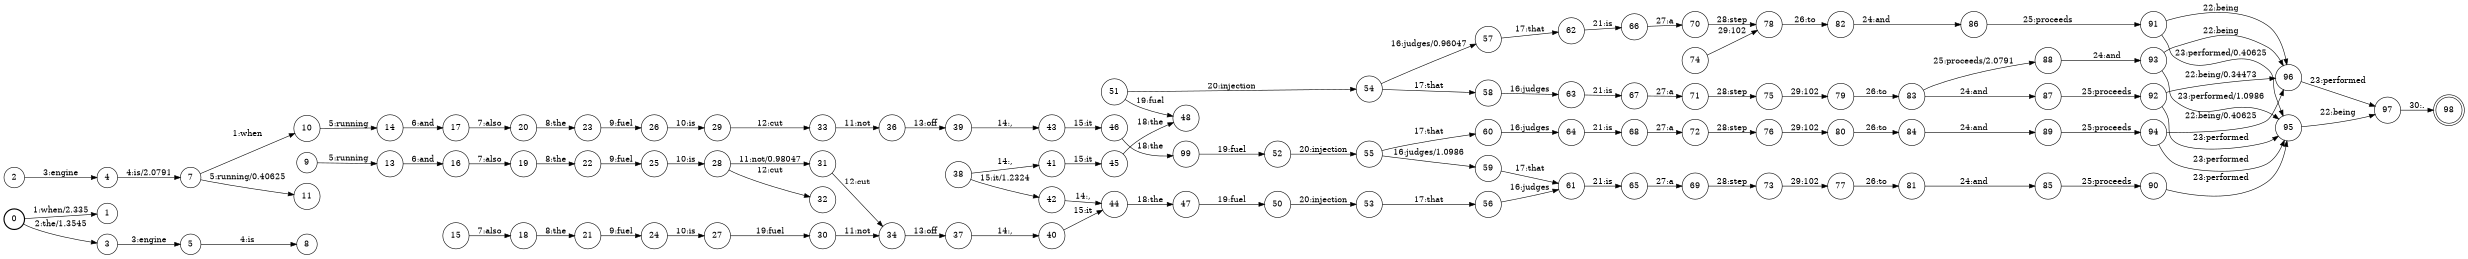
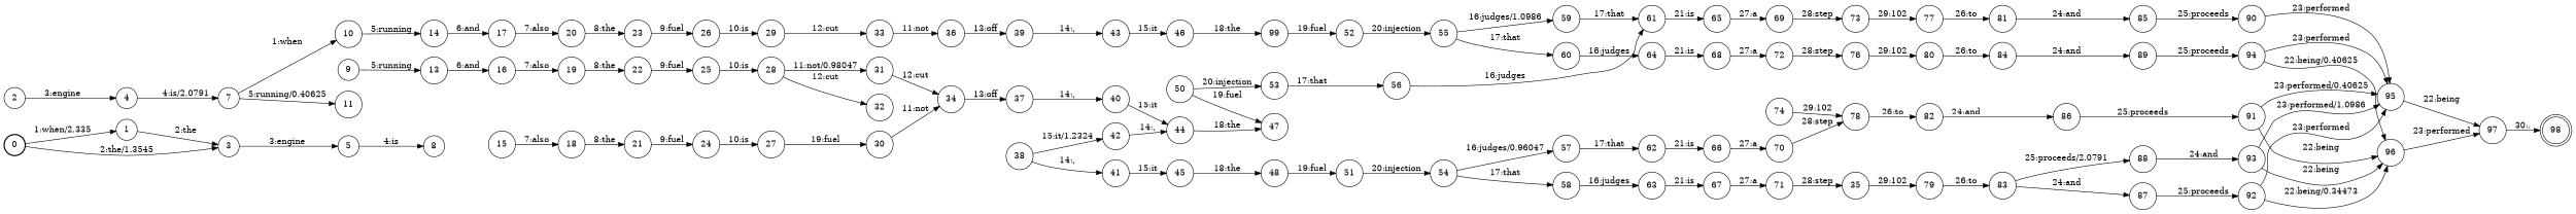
  digraph {
    nodesep=0.25
    rankdir=LR
    ranksep=0.4
    node [fontsize=14 shape=circle style=solid]
    edge [fontsize=14]
    n1 [label=0 style=bold]
    n2 [label=1]
    n3 [label=3]
    n4 [label=2]
    n5 [label=4]
    n6 [label=5]
    n7 [label=7]
    n8 [label=8]
    n9 [label=10]
    n10 [label=11]
    n11 [label=9]
    n12 [label=13]
    n13 [label=14]
    n14 [label=16]
    n15 [label=17]
    n16 [label=15]
    n17 [label=18]
    n18 [label=19]
    n19 [label=20]
    n20 [label=21]
    n21 [label=22]
    n22 [label=23]
    n23 [label=24]
    n24 [label=25]
    n25 [label=26]
    n26 [label=27]
    n27 [label=28]
    n28 [label=29]
    n29 [label=30]
    n30 [label=31]
    n31 [label=32]
    n32 [label=33]
    n33 [label=34]
    n34 [label=36]
    n35 [label=37]
    n36 [label=39]
    n37 [label=40]
    n38 [label=38]
    n39 [label=41]
    n40 [label=42]
    n41 [label=43]
    n42 [label=44]
    n43 [label=45]
    n44 [label=46]
    n45 [label=47]
    n46 [label=48]
    n47 [label=99]
    n48 [label=50]
    n49 [label=51]
    n50 [label=52]
    n51 [label=53]
    n52 [label=54]
    n53 [label=55]
    n54 [label=56]
    n55 [label=57]
    n56 [label=58]
    n57 [label=59]
    n58 [label=60]
    n59 [label=61]
    n60 [label=62]
    n61 [label=63]
    n62 [label=64]
    n63 [label=65]
    n64 [label=66]
    n65 [label=67]
    n66 [label=68]
    n67 [label=69]
    n68 [label=70]
    n69 [label=71]
    n70 [label=72]
    n71 [label=73]
    n72 [label=78]
-   n73 [label=75]
+   n73 [label=35]
    n74 [label=76]
    n75 [label=77]
    n76 [label=74]
    n77 [label=79]
    n78 [label=80]
    n79 [label=81]
    n80 [label=82]
    n81 [label=83]
    n82 [label=84]
    n83 [label=85]
    n84 [label=86]
    n85 [label=87]
    n86 [label=88]
    n87 [label=89]
    n88 [label=90]
    n89 [label=91]
    n90 [label=92]
    n91 [label=93]
    n92 [label=94]
    n93 [label=95]
    n94 [label=96]
    n95 [label=97]
    n96 [label=98 shape=doublecircle]
    n1 -> n2 [label="1:when/2.335"]
    n1 -> n3 [label="2:the/1.3545"]
+   n2 -> n3 [label="2:the"]
    n3 -> n6 [label="3:engine"]
    n4 -> n5 [label="3:engine"]
    n5 -> n7 [label="4:is/2.0791"]
    n6 -> n8 [label="4:is"]
    n7 -> n9 [label="1:when"]
    n7 -> n10 [label="5:running/0.40625"]
    n9 -> n13 [label="5:running"]
    n11 -> n12 [label="5:running"]
    n12 -> n14 [label="6:and"]
    n13 -> n15 [label="6:and"]
    n14 -> n18 [label="7:also"]
    n15 -> n19 [label="7:also"]
    n16 -> n17 [label="7:also"]
    n17 -> n20 [label="8:the"]
    n18 -> n21 [label="8:the"]
    n19 -> n22 [label="8:the"]
    n20 -> n23 [label="9:fuel"]
    n21 -> n24 [label="9:fuel"]
    n22 -> n25 [label="9:fuel"]
    n23 -> n26 [label="10:is"]
    n24 -> n27 [label="10:is"]
    n25 -> n28 [label="10:is"]
    n26 -> n29 [label="19:fuel"]
    n27 -> n30 [label="11:not/0.98047"]
    n27 -> n31 [label="12:cut"]
    n28 -> n32 [label="12:cut"]
    n29 -> n33 [label="11:not"]
    n30 -> n33 [label="12:cut"]
    n32 -> n34 [label="11:not"]
    n33 -> n35 [label="13:off"]
    n34 -> n36 [label="13:off"]
    n35 -> n37 [label="14:,"]
    n36 -> n41 [label="14:,"]
    n37 -> n42 [label="15:it"]
    n38 -> n39 [label="14:,"]
    n38 -> n40 [label="15:it/1.2324"]
    n39 -> n43 [label="15:it"]
    n40 -> n42 [label="14:,"]
    n41 -> n44 [label="15:it"]
    n42 -> n45 [label="18:the"]
    n43 -> n46 [label="18:the"]
    n44 -> n47 [label="18:the"]
-   n45 -> n48 [label="19:fuel"]
-   n49 -> n46 [label="19:fuel"]
+   n48 -> n45 [label="19:fuel"]
+   n46 -> n49 [label="19:fuel"]
    n47 -> n50 [label="19:fuel"]
    n48 -> n51 [label="20:injection"]
    n49 -> n52 [label="20:injection"]
    n50 -> n53 [label="20:injection"]
    n51 -> n54 [label="17:that"]
    n52 -> n55 [label="16:judges/0.96047"]
    n52 -> n56 [label="17:that"]
    n53 -> n57 [label="16:judges/1.0986"]
    n53 -> n58 [label="17:that"]
    n54 -> n59 [label="16:judges"]
    n55 -> n60 [label="17:that"]
    n56 -> n61 [label="16:judges"]
    n57 -> n59 [label="17:that"]
    n58 -> n62 [label="16:judges"]
    n59 -> n63 [label="21:is"]
    n60 -> n64 [label="21:is"]
    n61 -> n65 [label="21:is"]
    n62 -> n66 [label="21:is"]
    n63 -> n67 [label="27:a"]
    n64 -> n68 [label="27:a"]
    n65 -> n69 [label="27:a"]
    n66 -> n70 [label="27:a"]
    n67 -> n71 [label="28:step"]
    n68 -> n72 [label="28:step"]
    n69 -> n73 [label="28:step"]
    n70 -> n74 [label="28:step"]
    n71 -> n75 [label="29:102"]
    n72 -> n80 [label="26:to"]
    n73 -> n77 [label="29:102"]
    n74 -> n78 [label="29:102"]
    n75 -> n79 [label="26:to"]
    n76 -> n72 [label="29:102"]
    n77 -> n81 [label="26:to"]
    n78 -> n82 [label="26:to"]
    n79 -> n83 [label="24:and"]
    n80 -> n84 [label="24:and"]
    n81 -> n85 [label="24:and"]
    n81 -> n86 [label="25:proceeds/2.0791"]
    n82 -> n87 [label="24:and"]
    n83 -> n88 [label="25:proceeds"]
    n84 -> n89 [label="25:proceeds"]
    n85 -> n90 [label="25:proceeds"]
    n86 -> n91 [label="24:and"]
    n87 -> n92 [label="25:proceeds"]
    n88 -> n93 [label="23:performed"]
    n89 -> n93 [label="23:performed/0.40625"]
    n89 -> n94 [label="22:being"]
    n90 -> n93 [label="23:performed"]
    n90 -> n94 [label="22:being/0.34473"]
    n91 -> n93 [label="23:performed/1.0986"]
    n91 -> n94 [label="22:being"]
    n92 -> n93 [label="23:performed"]
    n92 -> n94 [label="22:being/0.40625"]
    n93 -> n95 [label="22:being"]
    n94 -> n95 [label="23:performed"]
    n95 -> n96 [label="30:."]
  }
